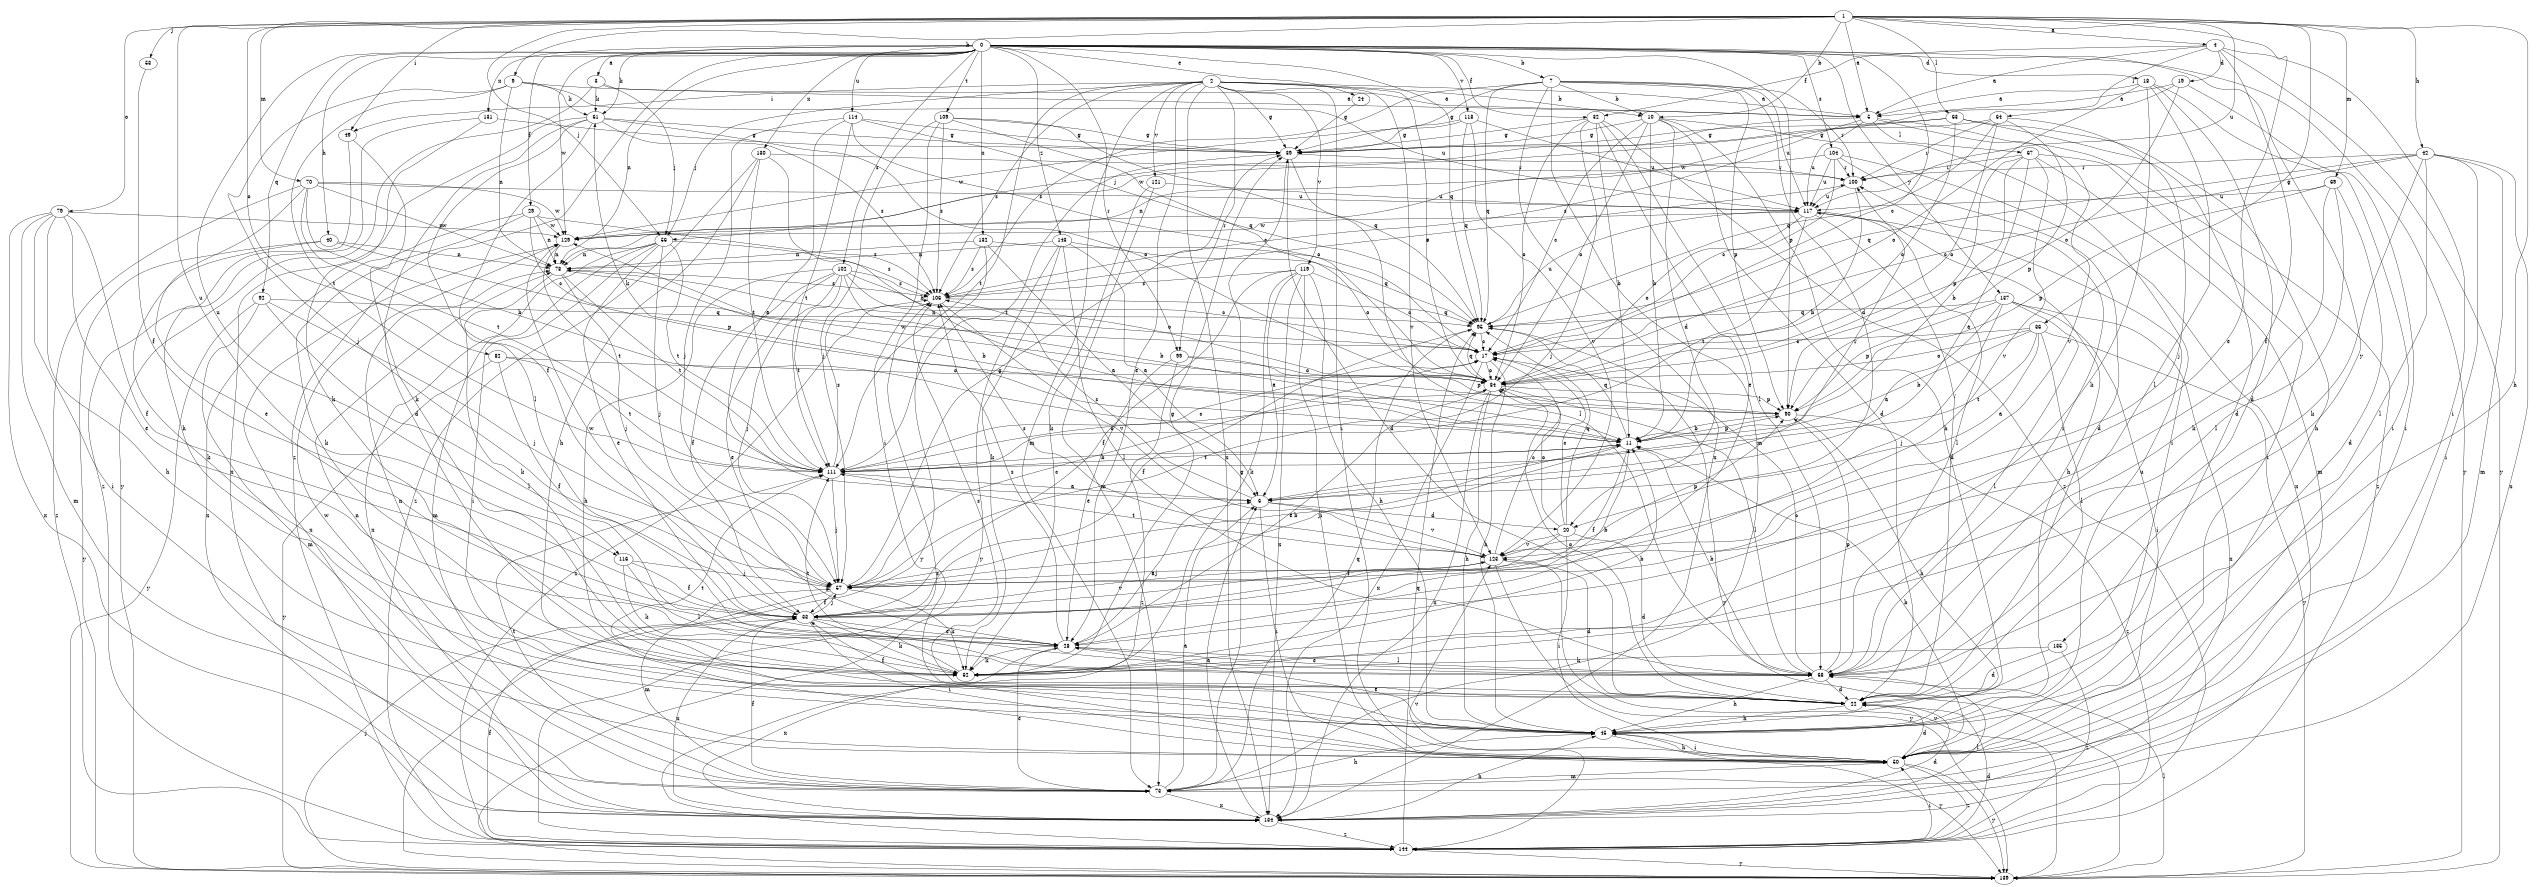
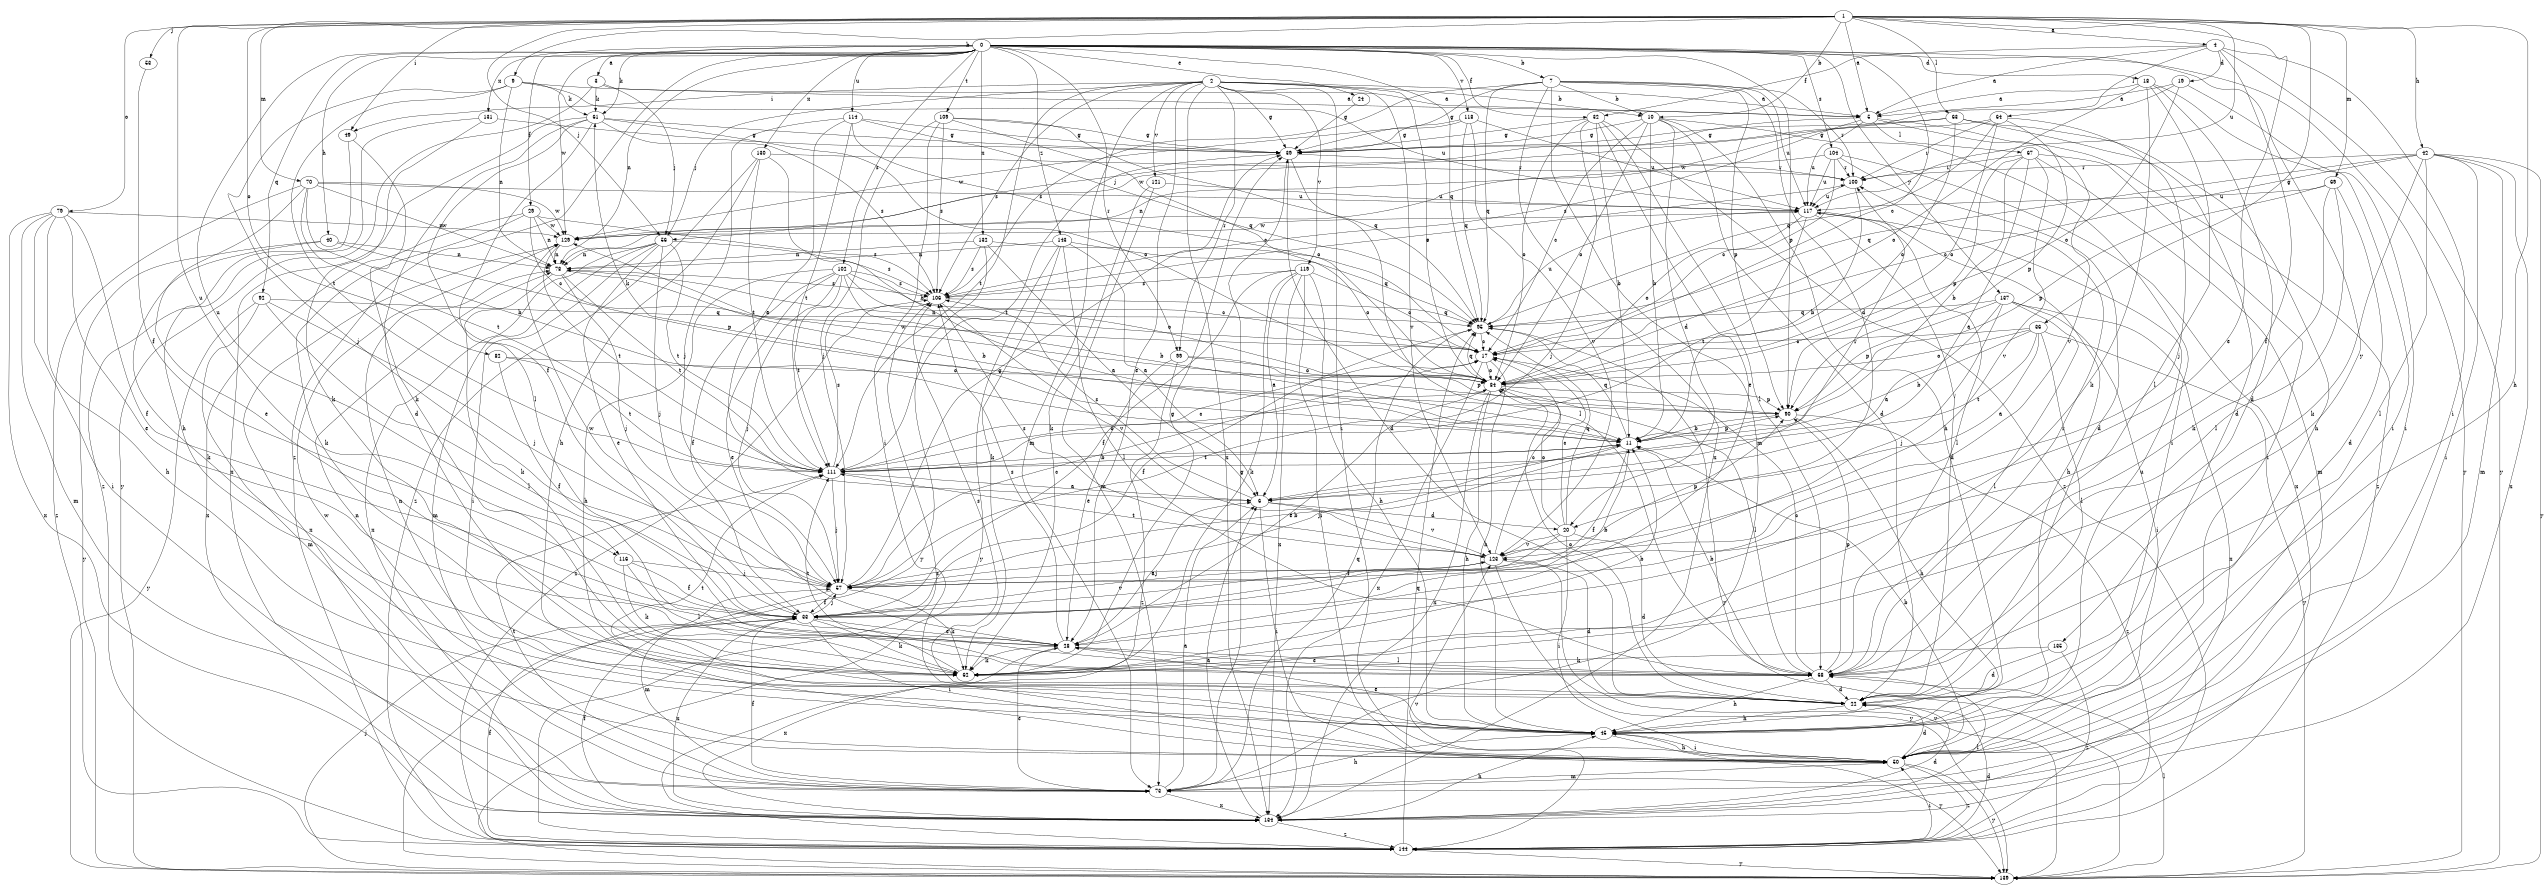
  strict digraph {
    0
    3
    7
    17
    18
    24
    29
    32
    40
    61
    78
    90
    92
    95
    99
    102
    104
    109
    114
    116
    118
    129
    130
    131
    132
    135
    137
    139
    143
    144
    5
    56
    10
    117
    39
    73
    106
    134
    20
    100
    45
    84
    50
    22
    62
    68
    28
    57
    11
    33
    111
    6
    123
    1
    4
    9
    n57 [label=36]
    n58 [label=42]
    49
    53
    63
    69
    70
    79
    82
    19
    64
    67
    2
    119
    121
    0 -> 3 [label=a]
    0 -> 7 [label=b]
    0 -> 17 [label=c]
    0 -> 18 [label=d]
    0 -> 24 [label=e]
    0 -> 29 [label=f]
    0 -> 32 [label=f]
    0 -> 40 [label=h]
    0 -> 61 [label=k]
    0 -> 78 [label=n]
    0 -> 90 [label=p]
    0 -> 92 [label=q]
    0 -> 95 [label=q]
    0 -> 99 [label=r]
    0 -> 102 [label=s]
    0 -> 104 [label=s]
    0 -> 109 [label=t]
    0 -> 114 [label=u]
    0 -> 116 [label=u]
    0 -> 118 [label=v]
    0 -> 129 [label=w]
    0 -> 130 [label=x]
    0 -> 131 [label=x]
    0 -> 132 [label=x]
    0 -> 135 [label=y]
    0 -> 137 [label=y]
    0 -> 139 [label=y]
    0 -> 143 [label=z]
    0 -> 144 [label=z]
    3 -> 61 [label=k]
    3 -> 139 [label=y]
    3 -> 5 [label=a]
    3 -> 56 [label=j]
    7 -> 90 [label=p]
    7 -> 95 [label=q]
    7 -> 10 [label=b]
    7 -> 117 [label=u]
    7 -> 39 [label=g]
    7 -> 73 [label=m]
    7 -> 106 [label=s]
    7 -> 134 [label=x]
    7 -> 20 [label=d]
    7 -> 100 [label=r]
    17 -> 78 [label=n]
    17 -> 134 [label=x]
    17 -> 45 [label=h]
    17 -> 84 [label=o]
    18 -> 5 [label=a]
    18 -> 84 [label=o]
    18 -> 50 [label=i]
    18 -> 22 [label=d]
    18 -> 62 [label=k]
    18 -> 68 [label=l]
    24 -> 39 [label=g]
    29 -> 17 [label=c]
    29 -> 78 [label=n]
    29 -> 129 [label=w]
    29 -> 106 [label=s]
    29 -> 134 [label=x]
    29 -> 62 [label=k]
    32 -> 144 [label=z]
    32 -> 39 [label=g]
    32 -> 84 [label=o]
    32 -> 68 [label=l]
    32 -> 28 [label=e]
    32 -> 57 [label=j]
    32 -> 11 [label=b]
    40 -> 78 [label=n]
    40 -> 90 [label=p]
    40 -> 139 [label=y]
    40 -> 62 [label=k]
    61 -> 39 [label=g]
    61 -> 106 [label=s]
    61 -> 134 [label=x]
    61 -> 84 [label=o]
    61 -> 22 [label=d]
    61 -> 68 [label=l]
    61 -> 33 [label=f]
    78 -> 106 [label=s]
    78 -> 62 [label=k]
    78 -> 57 [label=j]
    78 -> 11 [label=b]
    78 -> 111 [label=t]
    90 -> 129 [label=w]
    90 -> 144 [label=z]
    90 -> 45 [label=h]
    90 -> 11 [label=b]
    92 -> 95 [label=q]
    92 -> 139 [label=y]
    92 -> 73 [label=m]
    92 -> 68 [label=l]
    92 -> 57 [label=j]
    95 -> 17 [label=c]
    95 -> 139 [label=y]
    95 -> 117 [label=u]
    95 -> 33 [label=f]
    99 -> 90 [label=p]
    99 -> 144 [label=z]
    99 -> 84 [label=o]
    99 -> 28 [label=e]
    102 -> 17 [label=c]
    102 -> 106 [label=s]
    102 -> 45 [label=h]
    102 -> 84 [label=o]
    102 -> 28 [label=e]
    102 -> 57 [label=j]
    102 -> 11 [label=b]
    102 -> 33 [label=f]
    102 -> 111 [label=t]
    104 -> 17 [label=c]
    104 -> 78 [label=n]
    104 -> 117 [label=u]
    104 -> 134 [label=x]
    104 -> 100 [label=r]
    104 -> 22 [label=d]
    109 -> 95 [label=q]
    109 -> 39 [label=g]
    109 -> 106 [label=s]
    109 -> 84 [label=o]
    109 -> 50 [label=i]
    109 -> 57 [label=j]
    114 -> 17 [label=c]
    114 -> 95 [label=q]
    114 -> 39 [label=g]
    114 -> 57 [label=j]
    114 -> 111 [label=t]
    114 -> 6 [label=a]
    116 -> 62 [label=k]
    116 -> 68 [label=l]
    116 -> 57 [label=j]
    116 -> 33 [label=f]
    118 -> 95 [label=q]
    118 -> 129 [label=w]
    118 -> 117 [label=u]
    118 -> 39 [label=g]
    118 -> 123 [label=v]
    129 -> 78 [label=n]
    129 -> 134 [label=x]
    129 -> 111 [label=t]
    130 -> 144 [label=z]
    130 -> 100 [label=r]
    130 -> 45 [label=h]
    130 -> 11 [label=b]
    130 -> 111 [label=t]
    131 -> 39 [label=g]
    131 -> 45 [label=h]
    131 -> 62 [label=k]
    132 -> 78 [label=n]
    132 -> 95 [label=q]
    132 -> 139 [label=y]
    132 -> 106 [label=s]
    132 -> 6 [label=a]
    135 -> 144 [label=z]
    135 -> 22 [label=d]
    135 -> 62 [label=k]
    137 -> 90 [label=p]
    137 -> 95 [label=q]
    137 -> 134 [label=x]
    137 -> 50 [label=i]
    137 -> 68 [label=l]
    137 -> 57 [label=j]
    137 -> 6 [label=a]
    139 -> 68 [label=l]
    139 -> 57 [label=j]
    139 -> 123 [label=v]
    143 -> 78 [label=n]
    143 -> 139 [label=y]
    143 -> 84 [label=o]
    143 -> 62 [label=k]
    143 -> 68 [label=l]
    143 -> 6 [label=a]
    144 -> 95 [label=q]
    144 -> 139 [label=y]
    144 -> 106 [label=s]
    144 -> 50 [label=i]
    144 -> 22 [label=d]
    144 -> 33 [label=f]
    144 -> 123 [label=v]
    5 -> 144 [label=z]
    5 -> 56 [label=j]
    5 -> 117 [label=u]
    5 -> 106 [label=s]
    5 -> 123 [label=v]
    5 -> 67 [label=l]
    56 -> 78 [label=n]
    56 -> 73 [label=m]
    56 -> 106 [label=s]
    56 -> 134 [label=x]
    56 -> 50 [label=i]
    56 -> 28 [label=e]
    56 -> 57 [label=j]
    56 -> 111 [label=t]
    10 -> 17 [label=c]
    10 -> 39 [label=g]
    10 -> 20 [label=d]
    10 -> 45 [label=h]
    10 -> 84 [label=o]
    10 -> 50 [label=i]
    10 -> 22 [label=d]
    10 -> 11 [label=b]
    117 -> 129 [label=w]
    117 -> 45 [label=h]
    117 -> 84 [label=o]
    117 -> 22 [label=d]
    117 -> 68 [label=l]
    117 -> 111 [label=t]
    39 -> 100 [label=r]
    39 -> 22 [label=d]
    39 -> 68 [label=l]
    39 -> 111 [label=t]
    73 -> 95 [label=q]
    73 -> 129 [label=w]
    73 -> 39 [label=g]
    73 -> 134 [label=x]
    73 -> 45 [label=h]
    73 -> 28 [label=e]
    73 -> 33 [label=f]
    73 -> 111 [label=t]
    73 -> 6 [label=a]
    106 -> 95 [label=q]
    106 -> 144 [label=z]
    106 -> 100 [label=r]
    106 -> 123 [label=v]
    134 -> 144 [label=z]
    134 -> 45 [label=h]
    134 -> 22 [label=d]
    134 -> 68 [label=l]
-   22 -> 33 [label=f]
+   134 -> 33 [label=f]
    134 -> 6 [label=a]
    20 -> 17 [label=c]
    20 -> 95 [label=q]
    20 -> 84 [label=o]
    20 -> 50 [label=i]
    20 -> 22 [label=d]
    20 -> 33 [label=f]
    20 -> 123 [label=v]
    100 -> 117 [label=u]
    100 -> 11 [label=b]
    45 -> 78 [label=n]
    45 -> 139 [label=y]
    45 -> 117 [label=u]
    45 -> 50 [label=i]
    45 -> 28 [label=e]
    84 -> 90 [label=p]
    84 -> 95 [label=q]
    84 -> 134 [label=x]
    84 -> 45 [label=h]
    84 -> 68 [label=l]
    84 -> 28 [label=e]
    50 -> 78 [label=n]
    50 -> 139 [label=y]
    50 -> 144 [label=z]
    50 -> 73 [label=m]
    50 -> 45 [label=h]
    50 -> 22 [label=d]
    50 -> 11 [label=b]
    22 -> 106 [label=s]
    22 -> 45 [label=h]
    22 -> 84 [label=o]
    22 -> 111 [label=t]
    62 -> 39 [label=g]
    62 -> 11 [label=b]
    62 -> 111 [label=t]
    68 -> 17 [label=c]
    68 -> 90 [label=p]
    68 -> 100 [label=r]
    68 -> 45 [label=h]
    68 -> 22 [label=d]
    68 -> 28 [label=e]
    68 -> 11 [label=b]
    28 -> 106 [label=s]
    28 -> 134 [label=x]
    28 -> 62 [label=k]
    28 -> 68 [label=l]
    28 -> 6 [label=a]
    57 -> 17 [label=c]
    57 -> 39 [label=g]
    57 -> 73 [label=m]
    57 -> 62 [label=k]
    57 -> 11 [label=b]
    57 -> 33 [label=f]
    11 -> 61 [label=k]
    11 -> 90 [label=p]
    11 -> 95 [label=q]
    11 -> 57 [label=j]
    11 -> 33 [label=f]
    11 -> 111 [label=t]
    33 -> 129 [label=w]
    33 -> 134 [label=x]
    33 -> 50 [label=i]
    33 -> 62 [label=k]
    33 -> 28 [label=e]
    33 -> 57 [label=j]
    33 -> 11 [label=b]
    33 -> 123 [label=v]
    111 -> 17 [label=c]
    111 -> 106 [label=s]
    111 -> 84 [label=o]
    111 -> 57 [label=j]
    111 -> 11 [label=b]
    111 -> 6 [label=a]
    6 -> 106 [label=s]
    6 -> 20 [label=d]
    6 -> 100 [label=r]
    6 -> 50 [label=i]
    6 -> 123 [label=v]
    123 -> 17 [label=c]
    123 -> 90 [label=p]
    123 -> 139 [label=y]
    123 -> 106 [label=s]
    123 -> 22 [label=d]
    123 -> 57 [label=j]
    123 -> 111 [label=t]
    1 -> 116 [label=u]
    1 -> 5 [label=a]
    1 -> 56 [label=j]
    1 -> 10 [label=b]
    1 -> 117 [label=u]
    1 -> 45 [label=h]
    1 -> 28 [label=e]
    1 -> 4 [label=a]
    1 -> 9 [label=b]
    1 -> n57 [label=g]
    1 -> n58 [label=h]
    1 -> 49 [label=i]
    1 -> 53 [label=j]
    1 -> 63 [label=l]
    1 -> 69 [label=m]
    1 -> 70 [label=m]
    1 -> 79 [label=o]
    1 -> 82 [label=o]
    4 -> 32 [label=f]
    4 -> 139 [label=y]
    4 -> 5 [label=a]
    4 -> 50 [label=i]
    4 -> 33 [label=f]
    4 -> 19 [label=d]
    4 -> 64 [label=l]
    9 -> 61 [label=k]
    9 -> 78 [label=n]
    9 -> 5 [label=a]
    9 -> 117 [label=u]
    9 -> 57 [label=j]
    9 -> 111 [label=t]
    n57 -> 17 [label=c]
    n57 -> 139 [label=y]
    n57 -> 84 [label=o]
    n57 -> 68 [label=l]
    n57 -> 11 [label=b]
    n57 -> 111 [label=t]
    n57 -> 6 [label=a]
    n58 -> 17 [label=c]
    n58 -> 95 [label=q]
    n58 -> 73 [label=m]
    n58 -> 134 [label=x]
    n58 -> 100 [label=r]
    n58 -> 50 [label=i]
    n58 -> 62 [label=k]
    n58 -> 68 [label=l]
    49 -> 144 [label=z]
    49 -> 62 [label=k]
    53 -> 33 [label=f]
    63 -> 129 [label=w]
    63 -> 39 [label=g]
    63 -> 45 [label=h]
    63 -> 84 [label=o]
    63 -> 22 [label=d]
    69 -> 90 [label=p]
    69 -> 117 [label=u]
    69 -> 22 [label=d]
    69 -> 62 [label=k]
    69 -> 68 [label=l]
    70 -> 78 [label=n]
    70 -> 129 [label=w]
    70 -> 144 [label=z]
    70 -> 117 [label=u]
    70 -> 28 [label=e]
    70 -> 11 [label=b]
    70 -> 111 [label=t]
    79 -> 129 [label=w]
    79 -> 73 [label=m]
    79 -> 134 [label=x]
    79 -> 45 [label=h]
    79 -> 50 [label=i]
    79 -> 28 [label=e]
    79 -> 33 [label=f]
-   82 -> 139 [label=y]
+   n58 -> 139 [label=y]
    82 -> 84 [label=o]
    82 -> 33 [label=f]
    82 -> 111 [label=t]
    19 -> 129 [label=w]
    19 -> 5 [label=a]
    19 -> 84 [label=o]
    19 -> 50 [label=i]
    64 -> 90 [label=p]
    64 -> 95 [label=q]
    64 -> 39 [label=g]
    64 -> 100 [label=r]
    64 -> 84 [label=o]
    64 -> 57 [label=j]
    67 -> 90 [label=p]
    67 -> 73 [label=m]
    67 -> 100 [label=r]
    67 -> 50 [label=i]
    67 -> 11 [label=b]
    67 -> 6 [label=a]
    67 -> 123 [label=v]
    2 -> 99 [label=r]
    2 -> 5 [label=a]
    2 -> 56 [label=j]
    2 -> 10 [label=b]
    2 -> 39 [label=g]
    2 -> 73 [label=m]
    2 -> 106 [label=s]
    2 -> 134 [label=x]
    2 -> 84 [label=o]
    2 -> 50 [label=i]
    2 -> 28 [label=e]
    2 -> 111 [label=t]
    2 -> 123 [label=v]
    2 -> 49 [label=i]
    2 -> 119 [label=v]
    2 -> 121 [label=v]
    119 -> 17 [label=c]
    119 -> 106 [label=s]
    119 -> 134 [label=x]
    119 -> 45 [label=h]
    119 -> 50 [label=i]
    119 -> 62 [label=k]
    119 -> 33 [label=f]
    119 -> 6 [label=a]
    121 -> 117 [label=u]
    121 -> 73 [label=m]
    121 -> 62 [label=k]
  }
